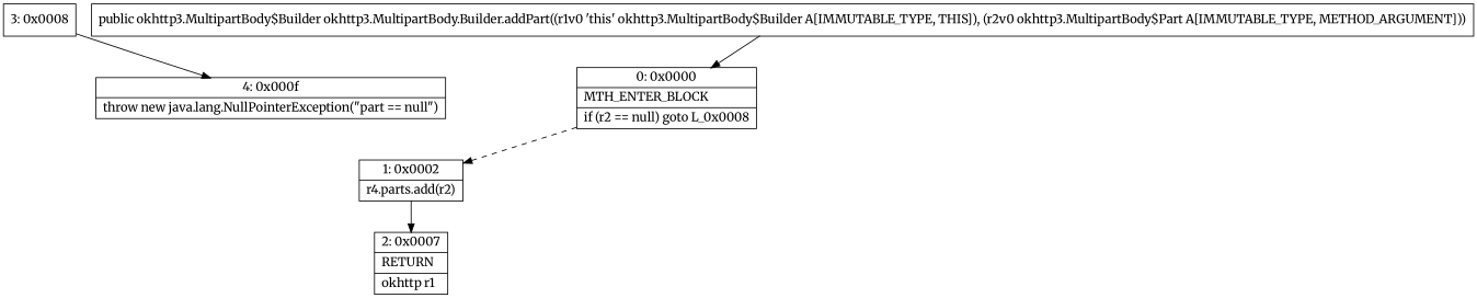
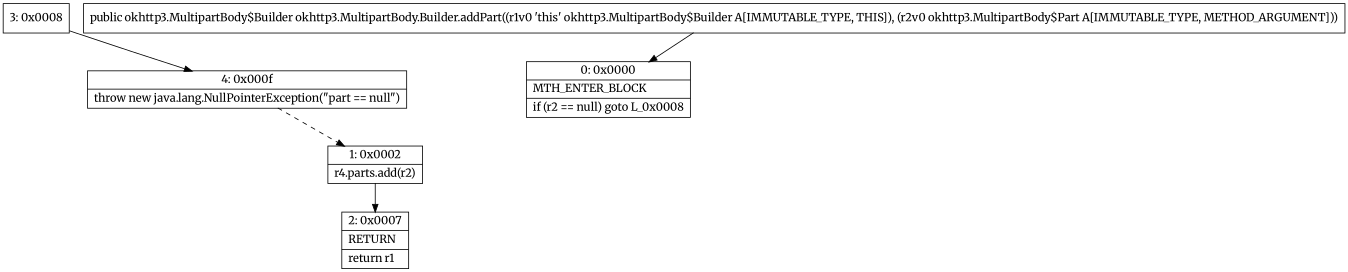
  digraph {
    fontname=Merriweather
    node [fontname=Merriweather shape=record]
    edge [fontname=Merriweather]
    n1 [label="{0\:\ 0x0000|MTH_ENTER_BLOCK\l|if (r2 == null) goto L_0x0008\l}"]
    n2 [label="{1\:\ 0x0002|r4.parts.add(r2)\l}"]
-   n3 [label="{2\:\ 0x0007|RETURN\l|okhttp r1\l}"]
+   n3 [label="{2\:\ 0x0007|RETURN\l|return r1\l}"]
    n4 [label="{3\:\ 0x0008}"]
    n5 [label="{4\:\ 0x000f|throw new java.lang.NullPointerException(\"part == null\")\l}"]
    n6 [label="{public okhttp3.MultipartBody$Builder okhttp3.MultipartBody.Builder.addPart((r1v0 'this' okhttp3.MultipartBody$Builder A[IMMUTABLE_TYPE, THIS]), (r2v0 okhttp3.MultipartBody$Part A[IMMUTABLE_TYPE, METHOD_ARGUMENT])) }"]
-   n1 -> n2 [style=dashed]
+   n5 -> n2 [style=dashed]
    n2 -> n3
    n4 -> n5
    n6 -> n1
  }
